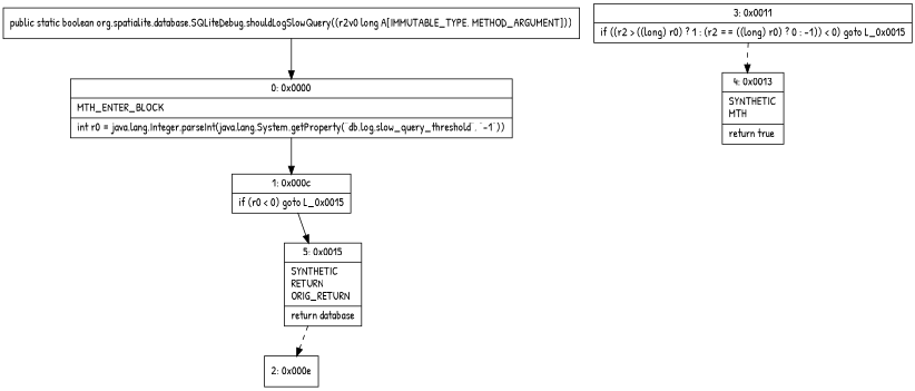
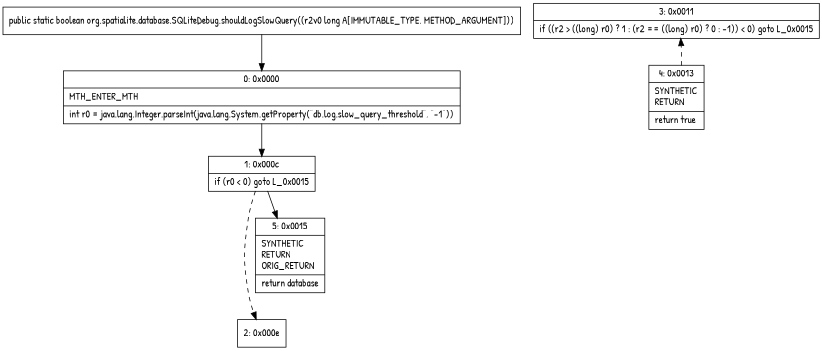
  digraph {
    fontname="Patrick Hand"
    node [fontname="Patrick Hand" shape=record]
    edge [fontname="Patrick Hand"]
-   n1 [label="{0\:\ 0x0000|MTH_ENTER_BLOCK\l|int r0 = java.lang.Integer.parseInt(java.lang.System.getProperty(\"db.log.slow_query_threshold\", \"\-1\"))\l}"]
+   n1 [label="{0\:\ 0x0000|MTH_ENTER_MTH\l|int r0 = java.lang.Integer.parseInt(java.lang.System.getProperty(\"db.log.slow_query_threshold\", \"\-1\"))\l}"]
    n2 [label="{1\:\ 0x000c|if (r0 \< 0) goto L_0x0015\l}"]
    n3 [label="{2\:\ 0x000e}"]
    n4 [label="{5\:\ 0x0015|SYNTHETIC\lRETURN\lORIG_RETURN\l|return database\l}"]
    n5 [label="{3\:\ 0x0011|if ((r2 \> ((long) r0) ? 1 : (r2 == ((long) r0) ? 0 : \-1)) \< 0) goto L_0x0015\l}"]
-   n6 [label="{4\:\ 0x0013|SYNTHETIC\lMTH\l|return true\l}"]
+   n6 [label="{4\:\ 0x0013|SYNTHETIC\lRETURN\l|return true\l}"]
    n7 [label="{public static boolean org.spatialite.database.SQLiteDebug.shouldLogSlowQuery((r2v0 long A[IMMUTABLE_TYPE, METHOD_ARGUMENT])) }"]
    n1 -> n2
-   n4 -> n3 [style=dashed]
+   n2 -> n3 [style=dashed]
    n2 -> n4
-   n5 -> n6 [style=dashed]
+   n6 -> n5 [style=dashed]
    n7 -> n1
  }
